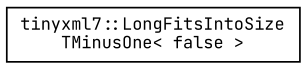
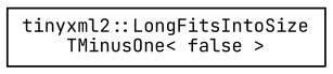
  digraph {
    rankdir=LR
    fontname="JetBrains Mono"
-   n1 [color=black fillcolor=white fontname="JetBrains Mono" fontsize=10 height=0.2 label="tinyxml7::LongFitsIntoSize\lTMinusOne\< false \>" shape=record style=filled width=0.4]
+   n1 [color=black fillcolor=white fontname="JetBrains Mono" fontsize=10 height=0.2 label="tinyxml2::LongFitsIntoSize\lTMinusOne\< false \>" shape=record style=filled width=0.4]
  }
